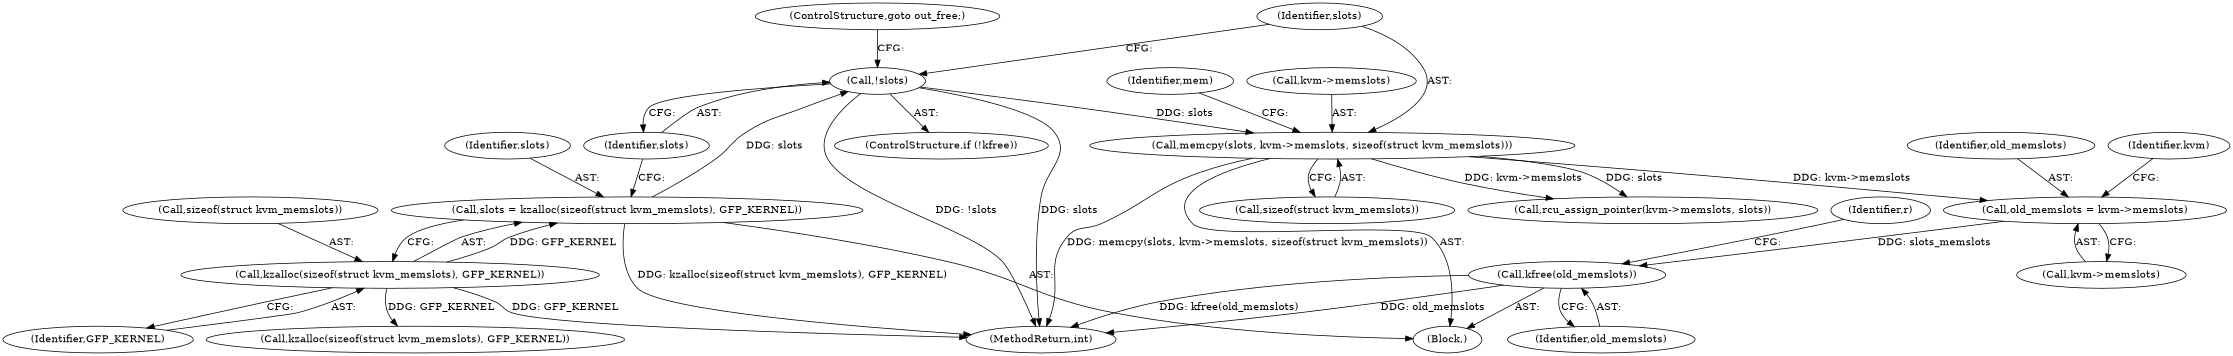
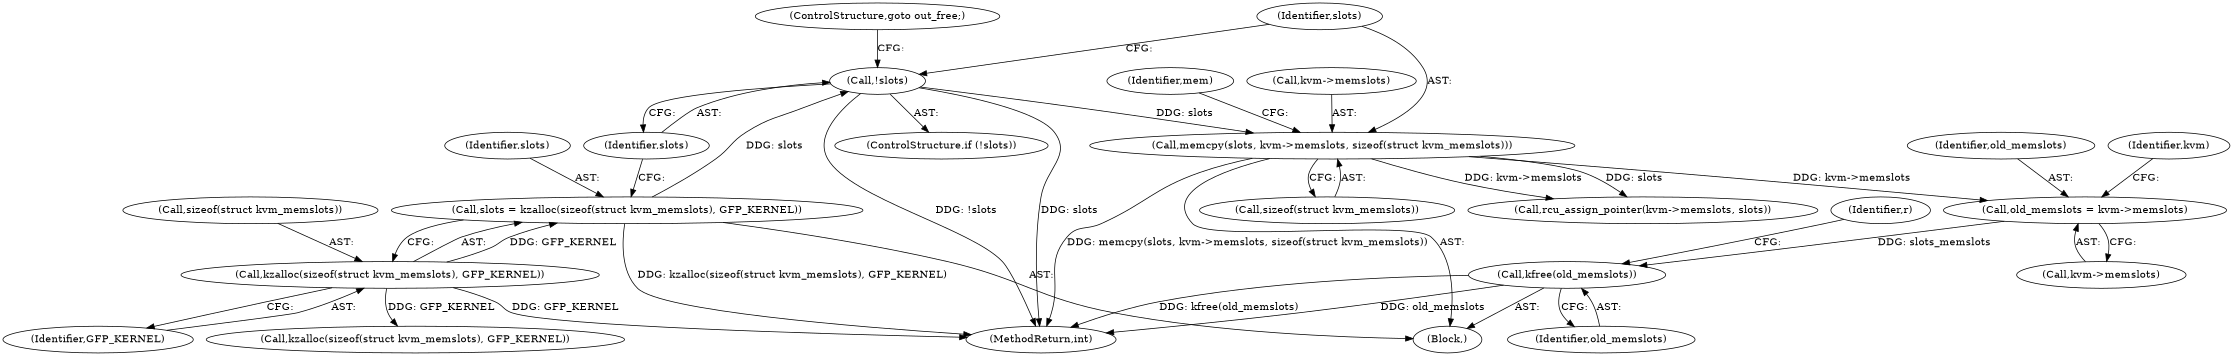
  digraph {
    n1 [label="(Call,old_memslots = kvm->memslots)"]
    n2 [label="(Call,kfree(old_memslots))"]
    n3 [label="(Call,kvm->memslots)"]
    n4 [label="(Block,)"]
    n5 [label="(MethodReturn,int)"]
    n6 [label="(Identifier,old_memslots)"]
    n7 [label="(Call,memcpy(slots, kvm->memslots, sizeof(struct kvm_memslots)))"]
    n8 [label="(Call,sizeof(struct kvm_memslots))"]
    n9 [label="(Call,rcu_assign_pointer(kvm->memslots, slots))"]
    n10 [label="(Call,!slots)"]
-   n11 [label="(ControlStructure,if (!kfree))"]
+   n11 [label="(ControlStructure,if (!slots))"]
    n12 [label="(Identifier,slots)"]
    n13 [label="(Call,slots = kzalloc(sizeof(struct kvm_memslots), GFP_KERNEL))"]
    n14 [label="(Call,kzalloc(sizeof(struct kvm_memslots), GFP_KERNEL))"]
    n15 [label="(Identifier,GFP_KERNEL)"]
    n16 [label="(Call,kzalloc(sizeof(struct kvm_memslots), GFP_KERNEL))"]
    n17 [label="(ControlStructure,goto out_free;)"]
    n18 [label="(Identifier,mem)"]
    n19 [label="(Identifier,old_memslots)"]
    n20 [label="(Identifier,slots)"]
    n21 [label="(Identifier,kvm)"]
    n22 [label="(Identifier,slots)"]
    n23 [label="(Identifier,r)"]
    n24 [label="(Call,kvm->memslots)"]
    n25 [label="(Call,sizeof(struct kvm_memslots))"]
    n1 -> n2 [label="DDG: slots_memslots"]
    n1 -> n3 [label="CFG: "]
    n2 -> n4 [label="AST: "]
    n2 -> n5 [label="DDG: kfree(old_memslots)"]
    n2 -> n5 [label="DDG: old_memslots"]
    n2 -> n6 [label="CFG: "]
    n3 -> n1 [label="AST: "]
    n6 -> n2 [label="AST: "]
    n7 -> n1 [label="DDG: kvm->memslots"]
    n7 -> n4 [label="AST: "]
    n7 -> n5 [label="DDG: memcpy(slots, kvm->memslots, sizeof(struct kvm_memslots))"]
    n7 -> n8 [label="CFG: "]
    n7 -> n9 [label="DDG: kvm->memslots"]
    n7 -> n9 [label="DDG: slots"]
    n8 -> n7 [label="AST: "]
    n10 -> n5 [label="DDG: !slots"]
    n10 -> n5 [label="DDG: slots"]
    n10 -> n7 [label="DDG: slots"]
    n10 -> n11 [label="AST: "]
    n10 -> n12 [label="CFG: "]
    n12 -> n10 [label="AST: "]
    n12 -> n13 [label="CFG: "]
    n13 -> n4 [label="AST: "]
    n13 -> n5 [label="DDG: kzalloc(sizeof(struct kvm_memslots), GFP_KERNEL)"]
    n13 -> n10 [label="DDG: slots"]
    n13 -> n14 [label="CFG: "]
    n14 -> n5 [label="DDG: GFP_KERNEL"]
    n14 -> n13 [label="AST: "]
    n14 -> n13 [label="DDG: GFP_KERNEL"]
    n14 -> n15 [label="CFG: "]
    n14 -> n16 [label="DDG: GFP_KERNEL"]
    n15 -> n14 [label="AST: "]
    n17 -> n10 [label="CFG: "]
    n18 -> n7 [label="CFG: "]
    n19 -> n1 [label="AST: "]
    n20 -> n13 [label="AST: "]
    n21 -> n1 [label="CFG: "]
    n22 -> n7 [label="AST: "]
    n22 -> n10 [label="CFG: "]
    n23 -> n2 [label="CFG: "]
    n24 -> n7 [label="AST: "]
    n25 -> n14 [label="AST: "]
  }
